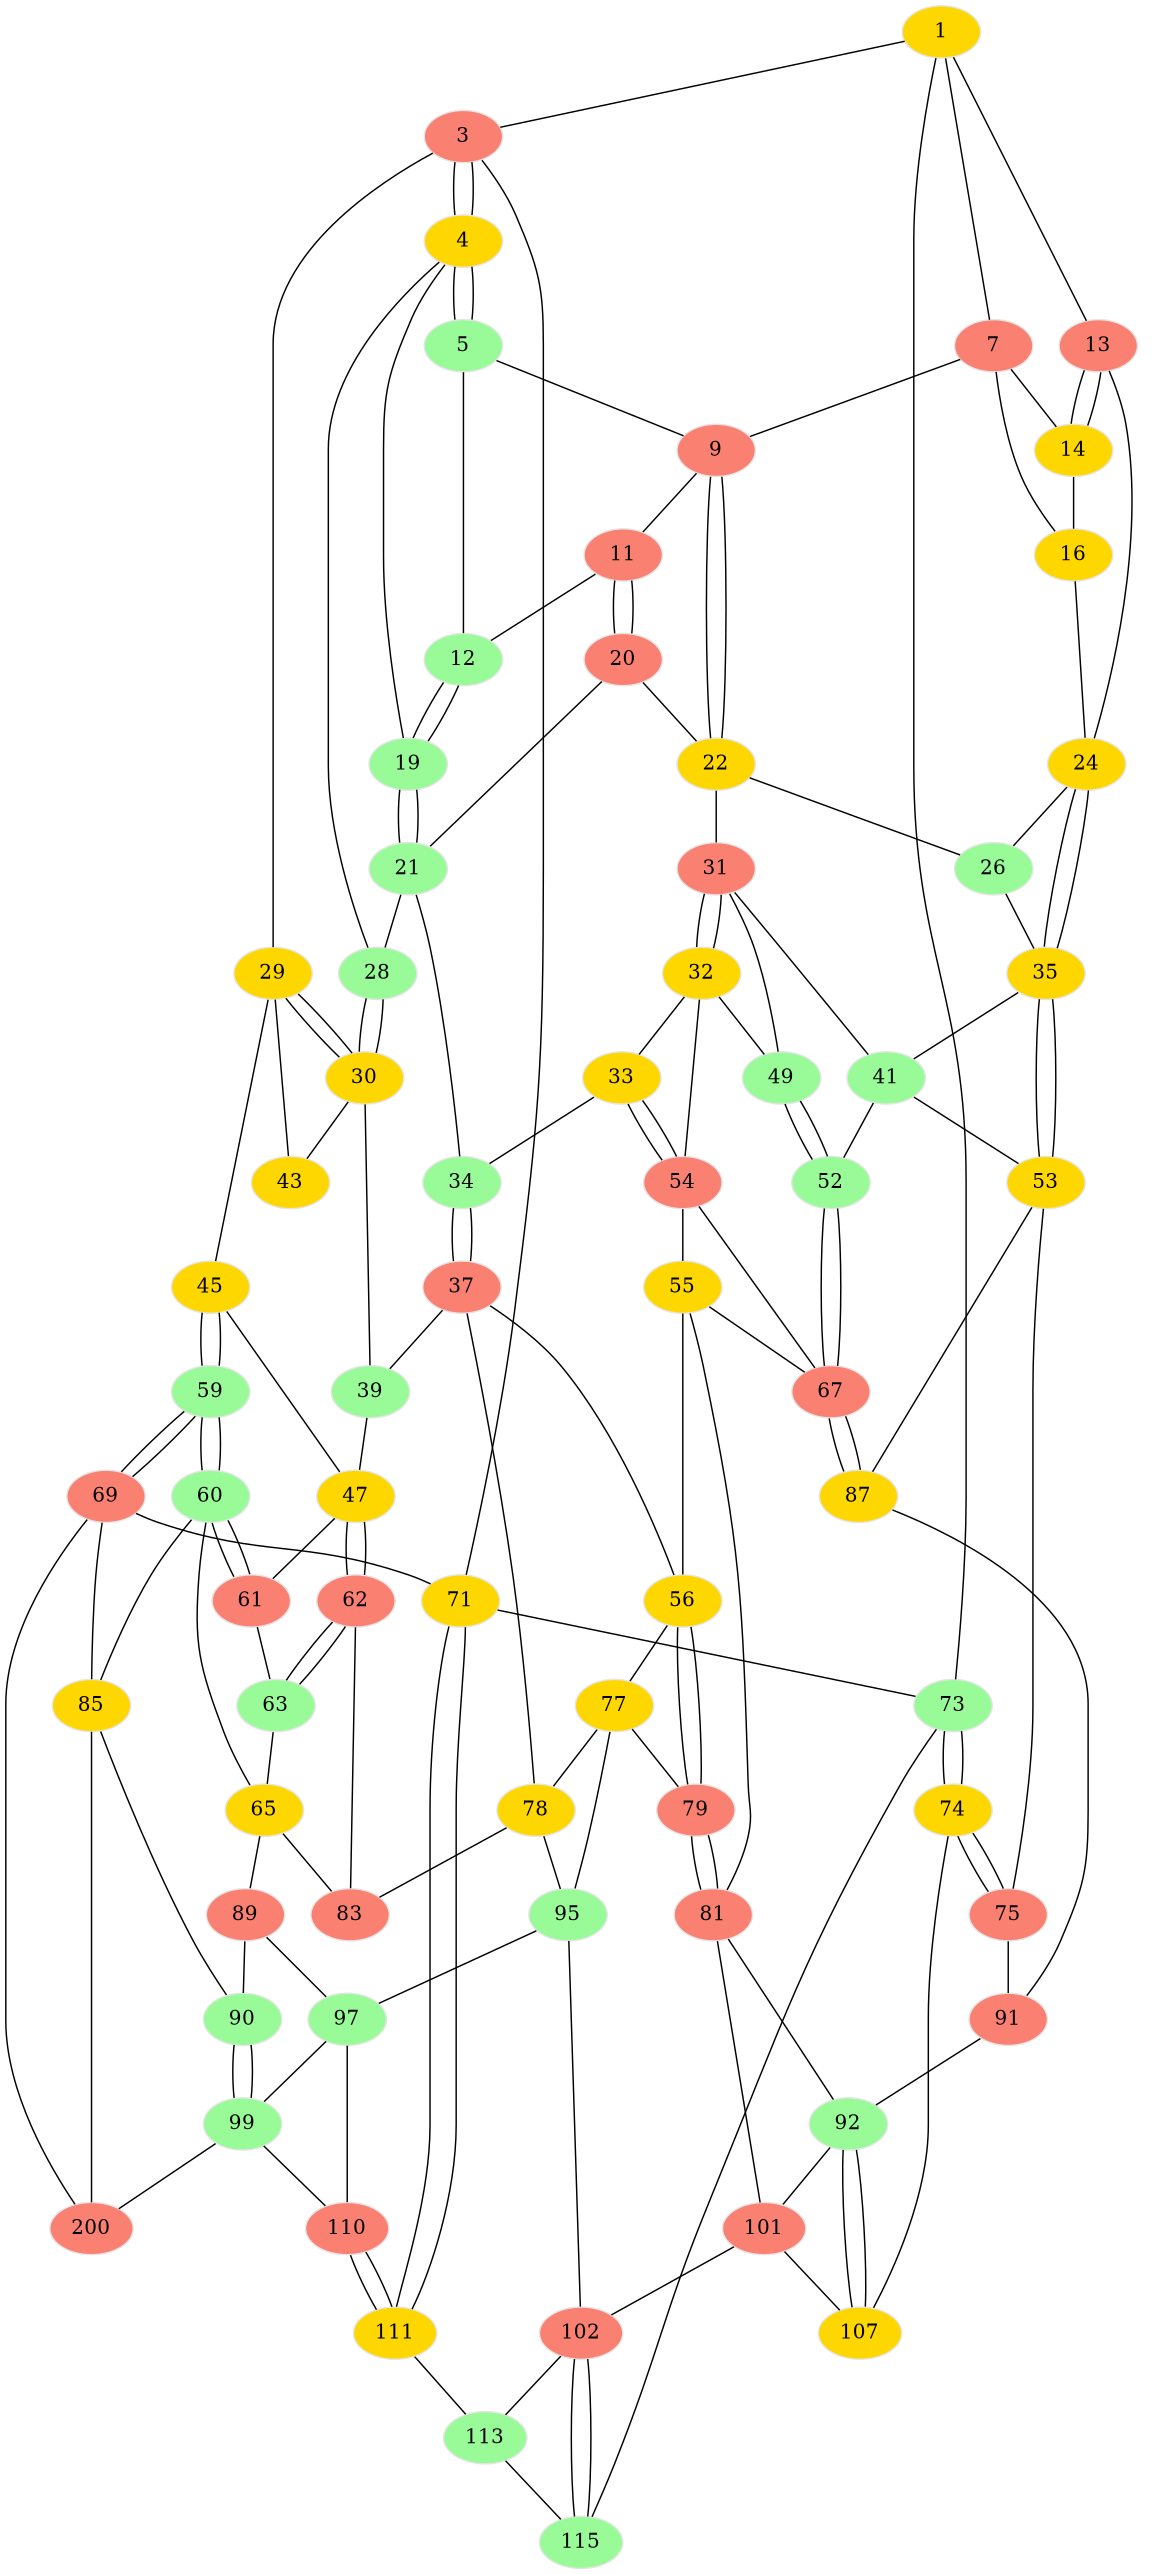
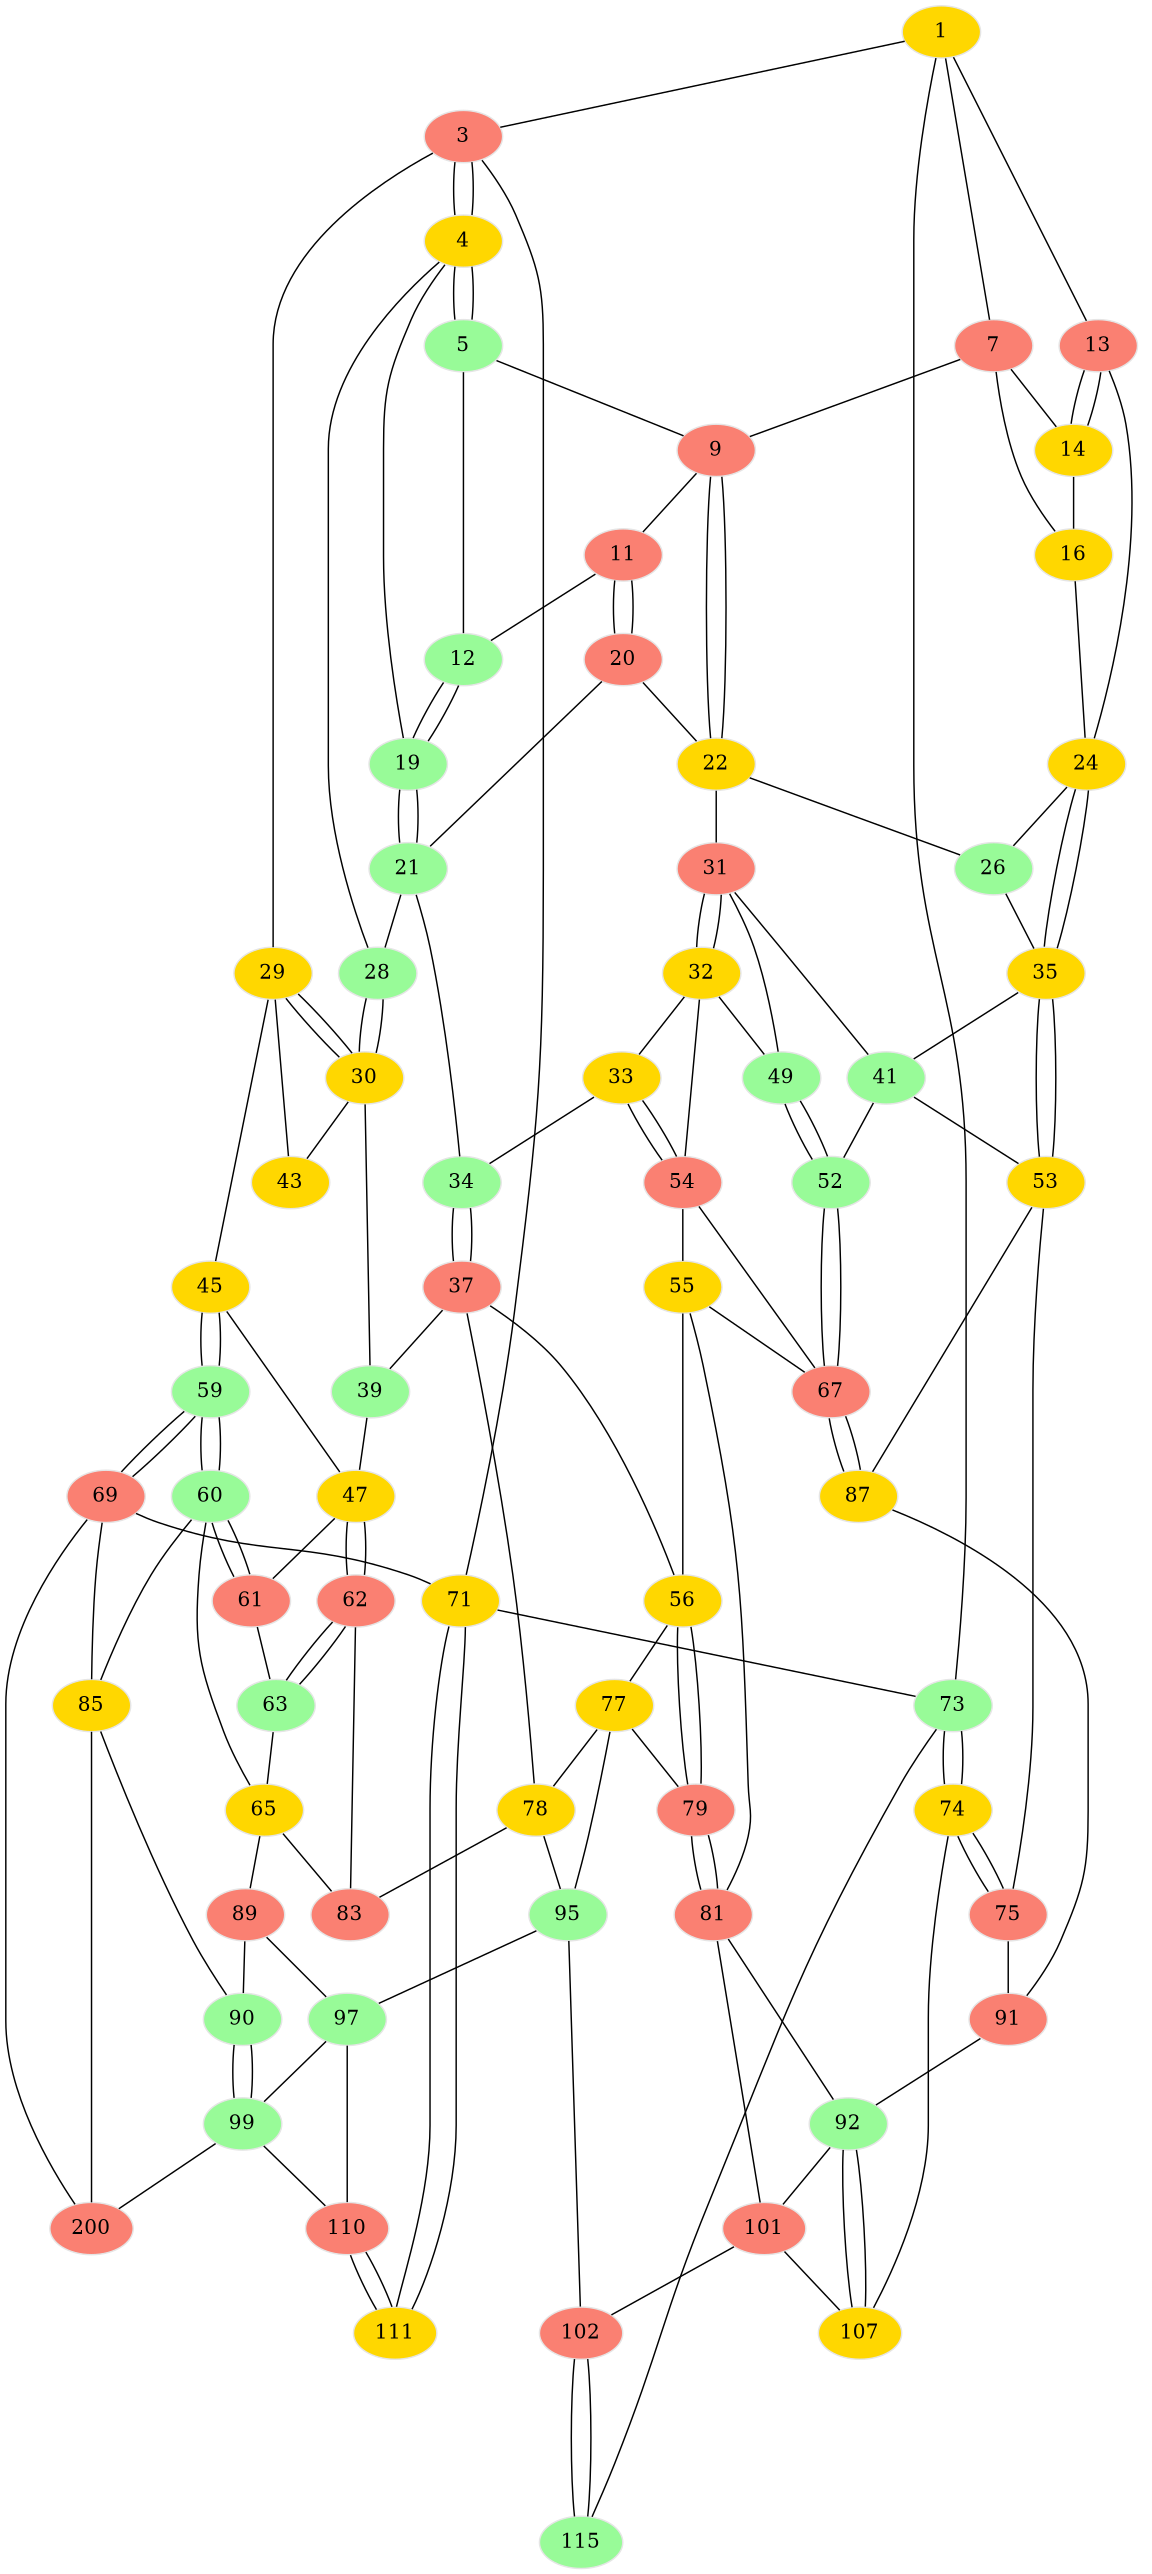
  graph {
    node [color=gray90 fillcolor=gold style=filled]
    1 [super="+2"]
    3 [fillcolor=salmon]
    7 [fillcolor=salmon super="+8"]
    13 [fillcolor=salmon]
    73 [fillcolor=palegreen]
    4 [super="+18"]
    29 [super="+44"]
    71
    9 [fillcolor=salmon super="+10"]
    14 [super="+15"]
    16 [super="+17"]
    24 [super="+25"]
    74 [super="+109"]
    115 [fillcolor=palegreen super="+116"]
    5 [fillcolor=palegreen super="+6"]
    19 [fillcolor=palegreen]
    28 [fillcolor=palegreen]
    30 [super="+40"]
    43
    45 [super="+46"]
    111 [super="+114"]
    12 [fillcolor=palegreen]
    21 [fillcolor=palegreen super="+27"]
    11 [fillcolor=salmon]
    22 [super="+23"]
    20 [fillcolor=salmon]
    26 [fillcolor=palegreen]
    31 [fillcolor=salmon super="+42"]
    35 [super="+36"]
    34 [fillcolor=palegreen]
    37 [fillcolor=salmon super="+38"]
    32 [super="+50"]
    41 [fillcolor=palegreen super="+51"]
    49 [fillcolor=palegreen]
    53 [super="+76"]
    39 [fillcolor=palegreen]
    47 [super="+48"]
    59 [fillcolor=palegreen]
    33
    54 [fillcolor=salmon super="+58"]
    52 [fillcolor=palegreen]
    67 [fillcolor=salmon super="+68"]
    55 [super="+72"]
    56 [super="+57"]
    78 [super="+82"]
    75 [fillcolor=salmon super="+105"]
    87
    77 [super="+80"]
    79 [fillcolor=salmon]
    83 [fillcolor=salmon]
    95 [fillcolor=palegreen super="+96"]
    61 [fillcolor=salmon]
    62 [fillcolor=salmon super="+84"]
    60 [fillcolor=palegreen super="+66"]
    69 [fillcolor=salmon super="+70"]
    63 [fillcolor=palegreen super="+64"]
    91 [fillcolor=salmon]
    81 [fillcolor=salmon super="+94"]
    92 [fillcolor=palegreen super="+93"]
    101 [fillcolor=salmon super="+106"]
    65 [super="+88"]
    85 [super="+86"]
    n63 [fillcolor=salmon label=200]
    89 [fillcolor=salmon]
    90 [fillcolor=palegreen]
    97 [fillcolor=palegreen super="+98"]
-   113 [fillcolor=palegreen]
    107 [super="+108"]
    102 [fillcolor=salmon super="+103"]
    99 [fillcolor=palegreen super="+104"]
    110 [fillcolor=salmon super="+112"]
    1 -- 3
    1 -- 7
    1 -- 13
    1 -- 73
    3 -- 4
    3 -- 4
    3 -- 29
    3 -- 71
    7 -- 9
    7 -- 14
    7 -- 16
    13 -- 14
    13 -- 14
    13 -- 24
    73 -- 74
    73 -- 74
    73 -- 115
    4 -- 5
    4 -- 5
    4 -- 19
    4 -- 28
    29 -- 30
    29 -- 30
    29 -- 43
    29 -- 45
    71 -- 73
    71 -- 111
    71 -- 111
    9 -- 11
    9 -- 22
    9 -- 22
    14 -- 16 [weight=2]
    16 -- 24
    24 -- 26
    24 -- 35
    24 -- 35
    74 -- 75 [weight=2]
    74 -- 75
    74 -- 107
    5 -- 9
    5 -- 12
    19 -- 21
    19 -- 21
    28 -- 30
    28 -- 30
    30 -- 43
    30 -- 39
    45 -- 47
    45 -- 59
    45 -- 59
-   111 -- 113
    12 -- 19
    12 -- 19
    21 -- 28
    21 -- 34
    11 -- 12
    11 -- 20
    11 -- 20
    22 -- 26
    22 -- 31
    20 -- 21
    20 -- 22
    26 -- 35
    31 -- 32
    31 -- 32
    31 -- 41
    31 -- 49
    35 -- 41
    35 -- 53
    35 -- 53
    34 -- 37
    34 -- 37
    37 -- 39
    37 -- 56
    37 -- 78
    32 -- 49
    32 -- 33
    32 -- 54
    41 -- 53
    41 -- 52
    49 -- 52
    49 -- 52
    53 -- 75
    53 -- 87
    39 -- 47
    47 -- 61
    47 -- 62
    47 -- 62
    59 -- 60
    59 -- 60
    59 -- 69
    59 -- 69
    33 -- 34
    33 -- 54
    33 -- 54
    54 -- 67
    54 -- 55
    52 -- 67
    52 -- 67
    67 -- 87
    67 -- 87
    55 -- 67
    55 -- 56
    55 -- 81
    56 -- 77
    56 -- 79
    56 -- 79
    78 -- 83
    78 -- 95
    75 -- 91
    87 -- 91
    77 -- 78
    77 -- 79
    77 -- 95
    79 -- 81
    79 -- 81
    95 -- 97
    95 -- 102
    61 -- 63
    62 -- 83
    62 -- 63 [weight=2]
    62 -- 63
    60 -- 61
    60 -- 61
    60 -- 65
    60 -- 85
    69 -- 71
    69 -- 85
    69 -- n63
    63 -- 65
    91 -- 92
    81 -- 92
    81 -- 101
    92 -- 101
    92 -- 107
    92 -- 107
    101 -- 107
    101 -- 102
    65 -- 83
    65 -- 89
    85 -- n63
    85 -- 90
    89 -- 90
    89 -- 97
    90 -- 99
    90 -- 99
    97 -- 99
    97 -- 110
-   113 -- 115
    102 -- 115
    102 -- 115
-   102 -- 113
    99 -- n63
    99 -- 110
    110 -- 111 [weight=2]
    110 -- 111
  }
